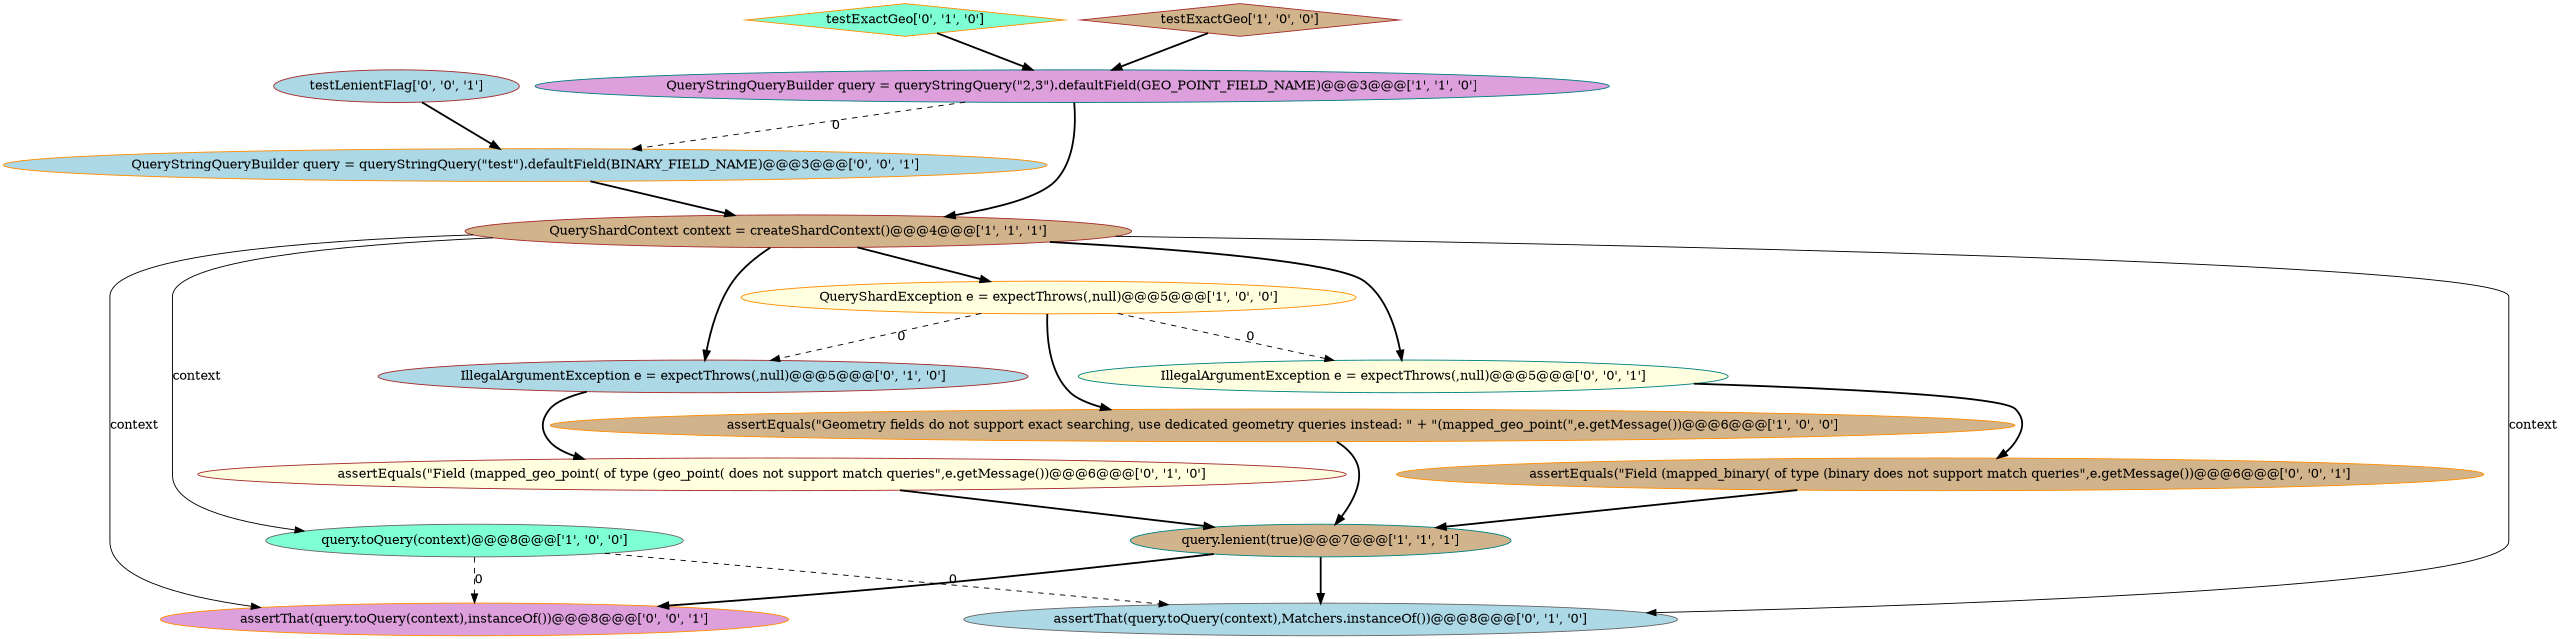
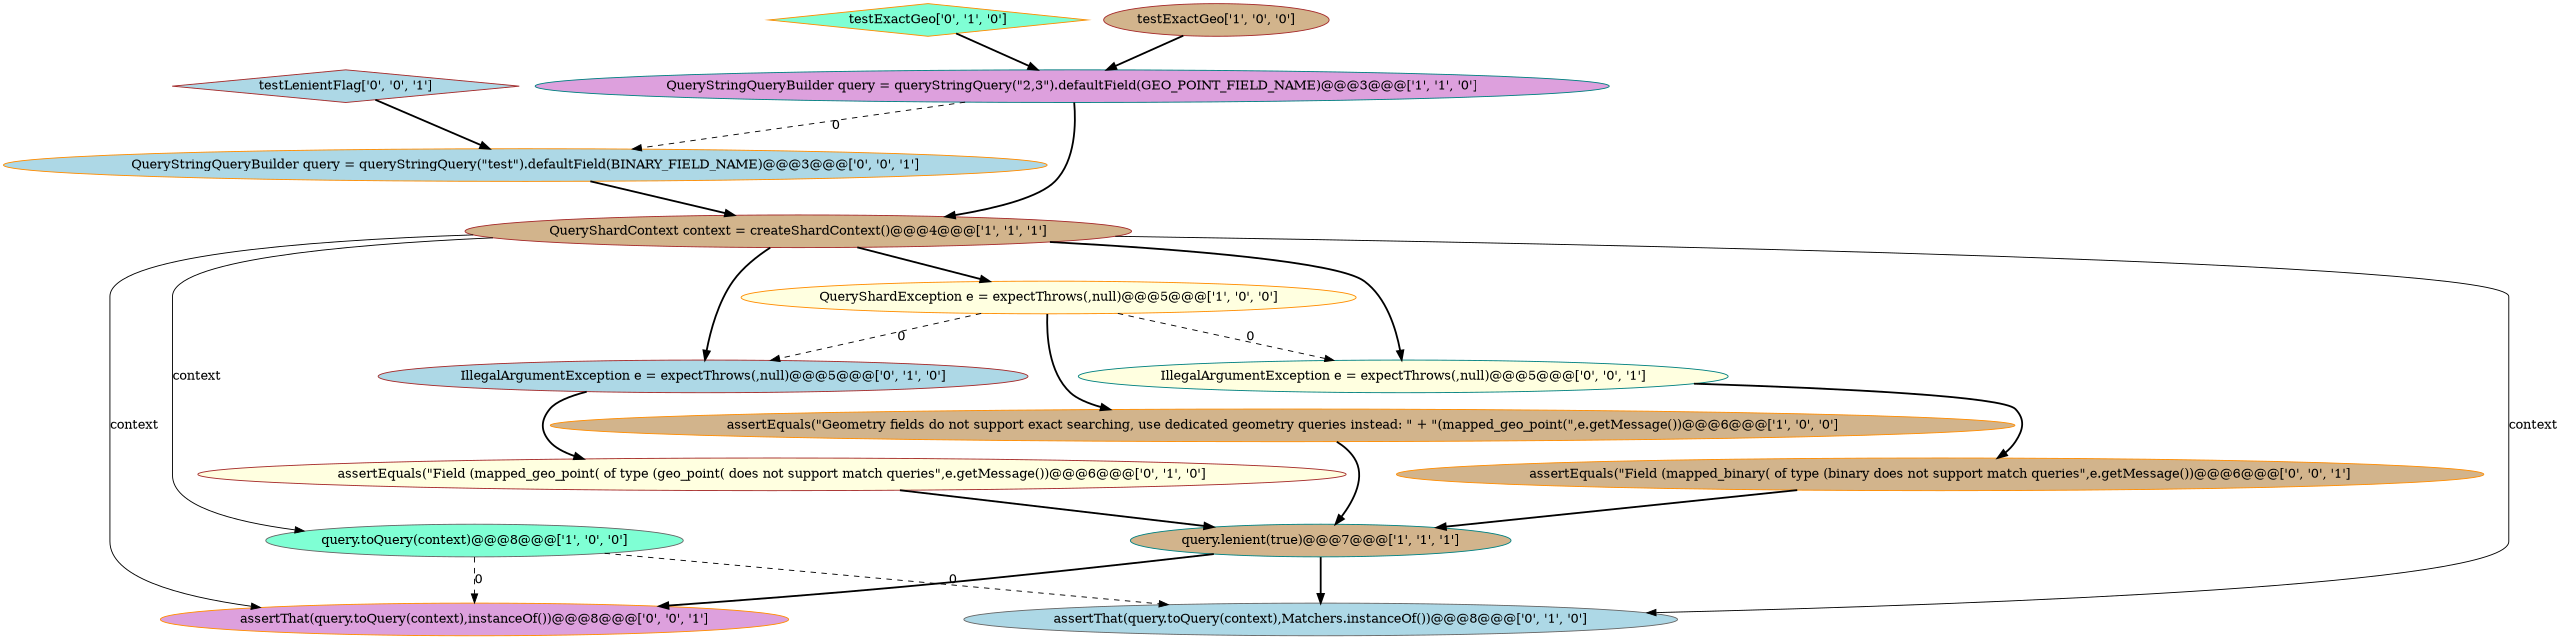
  digraph {
    node [color=darkorange fillcolor=tan shape=ellipse style=filled]
    edge [style=bold]
    n1 [label="assertEquals(\"Geometry fields do not support exact searching, use dedicated geometry queries instead: \" + \"(mapped_geo_point(\",e.getMessage())@@@6@@@['1', '0', '0']"]
    n2 [color=teal label="query.lenient(true)@@@7@@@['1', '1', '1']"]
    n3 [fillcolor=plum label="assertThat(query.toQuery(context),instanceOf())@@@8@@@['0', '0', '1']"]
    n4 [color=gray40 fillcolor=lightblue label="assertThat(query.toQuery(context),Matchers.instanceOf())@@@8@@@['0', '1', '0']"]
    n5 [color=brown fillcolor=lightyellow label="assertEquals(\"Field (mapped_geo_point( of type (geo_point( does not support match queries\",e.getMessage())@@@6@@@['0', '1', '0']"]
-   n6 [color=brown fillcolor=lightblue label="testLenientFlag['0', '0', '1']"]
+   n6 [color=brown fillcolor=lightblue label="testLenientFlag['0', '0', '1']" shape=diamond]
    n7 [fillcolor=lightblue label="QueryStringQueryBuilder query = queryStringQuery(\"test\").defaultField(BINARY_FIELD_NAME)@@@3@@@['0', '0', '1']"]
    n8 [color=brown label="QueryShardContext context = createShardContext()@@@4@@@['1', '1', '1']"]
    n9 [color=teal fillcolor=lightyellow label="IllegalArgumentException e = expectThrows(,null)@@@5@@@['0', '0', '1']"]
    n10 [color=gray40 fillcolor=aquamarine label="query.toQuery(context)@@@8@@@['1', '0', '0']"]
    n11 [fillcolor=lightyellow label="QueryShardException e = expectThrows(,null)@@@5@@@['1', '0', '0']"]
    n12 [color=brown fillcolor=lightblue label="IllegalArgumentException e = expectThrows(,null)@@@5@@@['0', '1', '0']"]
    n13 [label="assertEquals(\"Field (mapped_binary( of type (binary does not support match queries\",e.getMessage())@@@6@@@['0', '0', '1']"]
    n14 [fillcolor=aquamarine label="testExactGeo['0', '1', '0']" shape=diamond]
    n15 [color=teal fillcolor=plum label="QueryStringQueryBuilder query = queryStringQuery(\"2,3\").defaultField(GEO_POINT_FIELD_NAME)@@@3@@@['1', '1', '0']"]
-   n16 [color=brown label="testExactGeo['1', '0', '0']" shape=diamond]
+   n16 [color=brown label="testExactGeo['1', '0', '0']"]
    n1 -> n2
    n2 -> n3
    n2 -> n4
    n5 -> n2
    n6 -> n7
    n7 -> n8
    n8 -> n3 [label=context style=solid]
    n8 -> n4 [label=context style=solid]
    n8 -> n9
    n8 -> n10 [label=context style=solid]
    n8 -> n11
    n8 -> n12
    n9 -> n13
    n10 -> n3 [label=0 style=dashed]
    n10 -> n4 [label=0 style=dashed]
    n11 -> n1
    n11 -> n9 [label=0 style=dashed]
    n11 -> n12 [label=0 style=dashed]
    n12 -> n5
    n13 -> n2
    n14 -> n15
    n15 -> n7 [label=0 style=dashed]
    n15 -> n8
    n16 -> n15
  }
